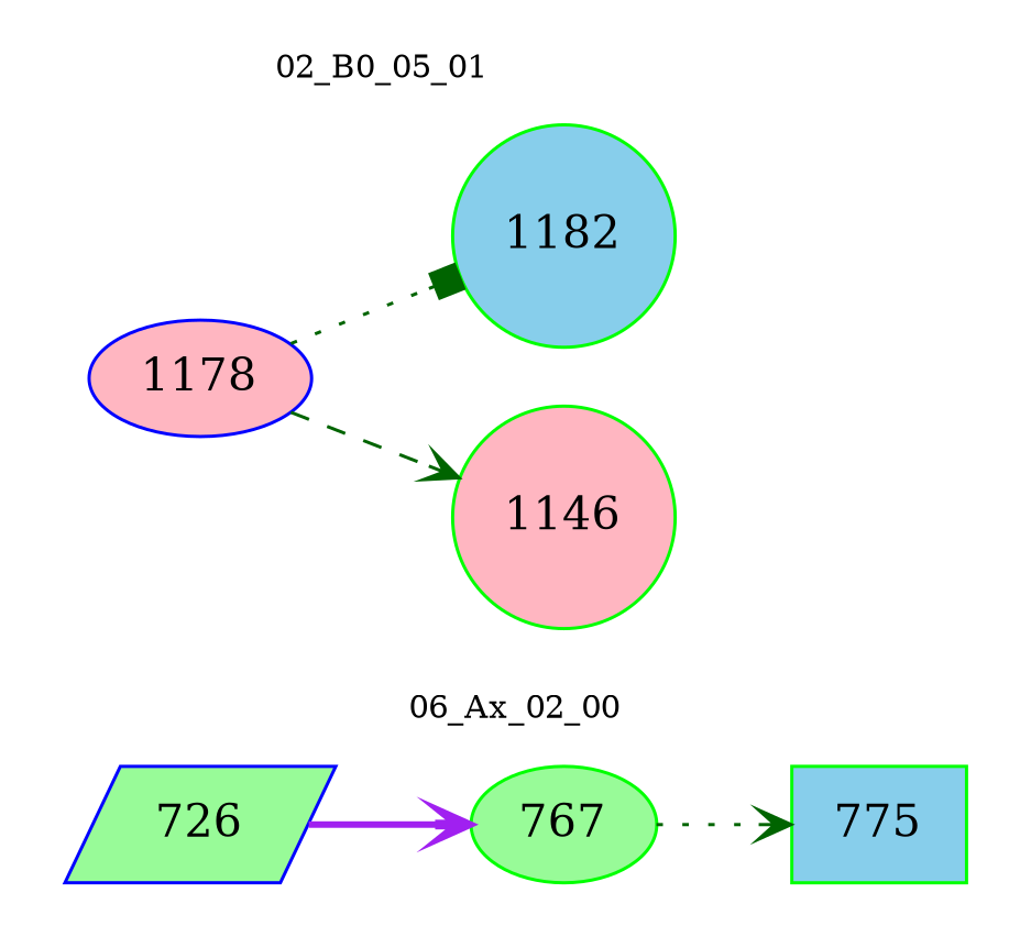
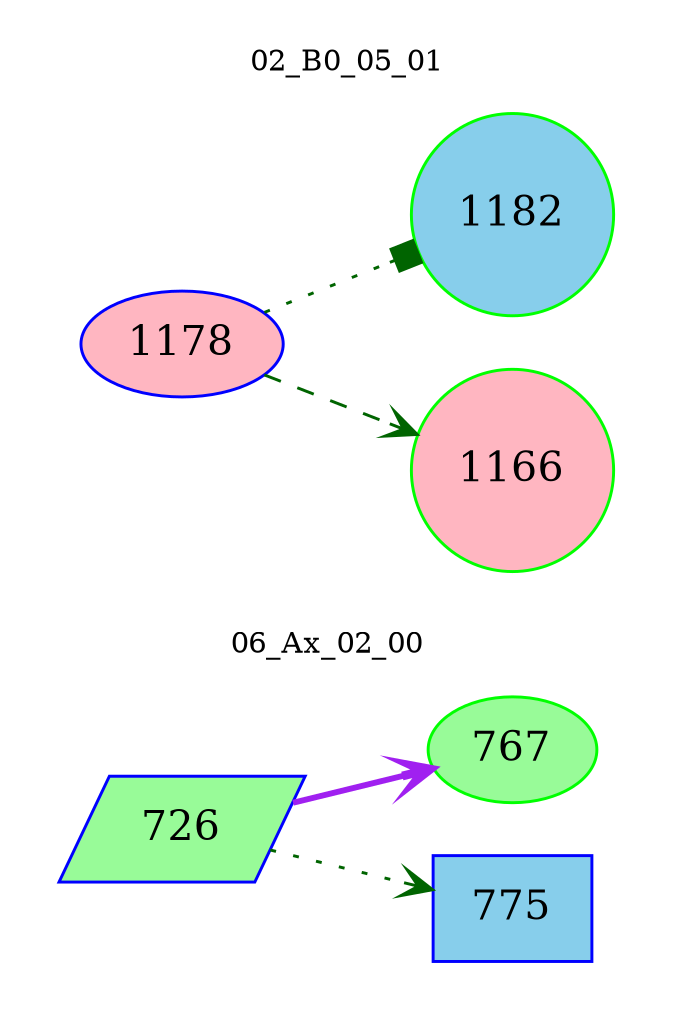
  digraph {
    rankdir=LR
    node [color=green fillcolor=palegreen shape=ellipse style=filled]
    edge [arrowhead=vee color=darkgreen style=dotted]
    n1 [color=blue label=726 shape=parallelogram]
-   n2 [fillcolor=skyblue label=775 shape=box]
+   n2 [color=blue fillcolor=skyblue label=775 shape=box]
    n3 [label=767]
    n4 [color=blue fillcolor=lightpink label=1178]
-   n5 [fillcolor=lightpink label=1146 shape=circle]
+   n5 [fillcolor=lightpink label=1166 shape=circle]
    n6 [fillcolor=skyblue label=1182 shape=circle]
    subgraph cluster_1 {
      color=white
      fontsize=10
      label="06_Ax_02_00"
      n1
      n2
      n3
    }
    subgraph cluster_2 {
      color=white
      fontsize=10
      label="02_B0_05_01"
      n4
      n5
      n6
    }
-   n3 -> n2
+   n1 -> n2
    n1 -> n3 [color=purple style=bold]
    n4 -> n5 [style=dashed]
    n4 -> n6 [arrowhead=box]
  }
